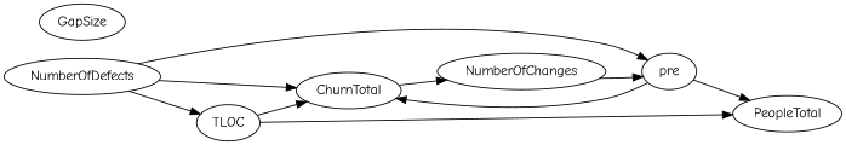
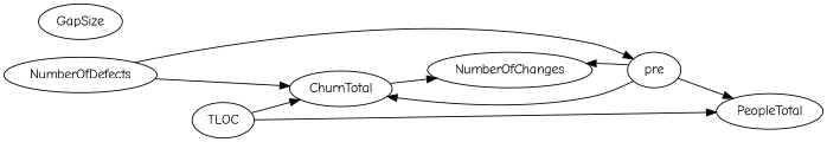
  digraph {
    fontname="Comic Neue"
    rankdir=LR
    node [fontname="Comic Neue"]
    edge [fontname="Comic Neue"]
    ChurnTotal
    NumberOfChanges
    TLOC
    PeopleTotal
    pre
    NumberOfDefects
    GapSize
    ChurnTotal -> NumberOfChanges
    TLOC -> ChurnTotal
    TLOC -> PeopleTotal
    pre -> ChurnTotal
-   NumberOfChanges -> pre
+   pre -> NumberOfChanges
    pre -> PeopleTotal
    NumberOfDefects -> ChurnTotal
-   NumberOfDefects -> TLOC
    NumberOfDefects -> pre
  }
